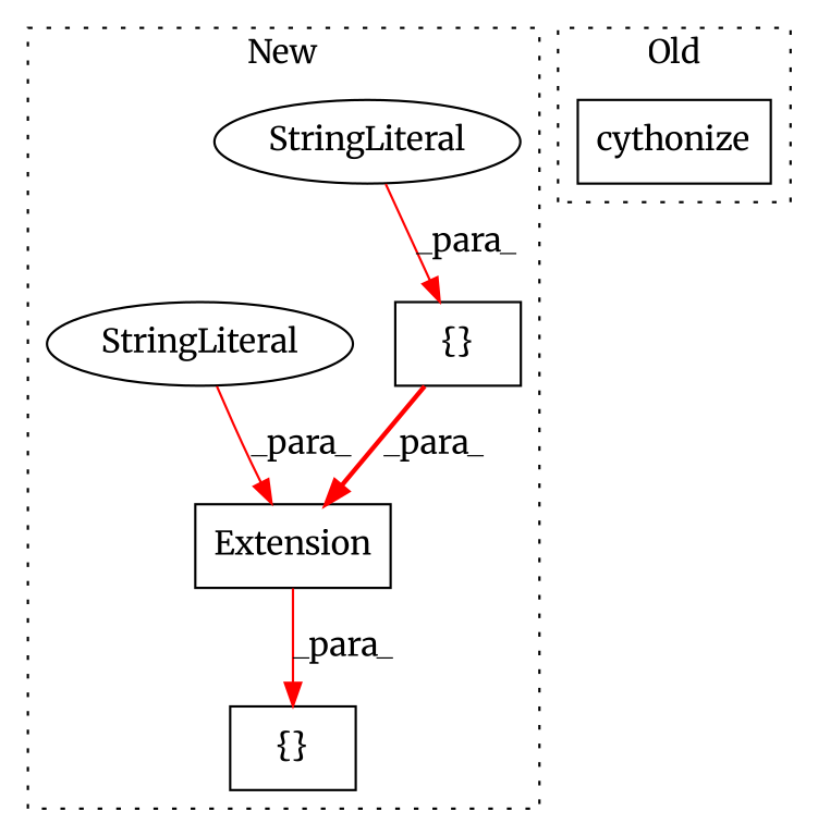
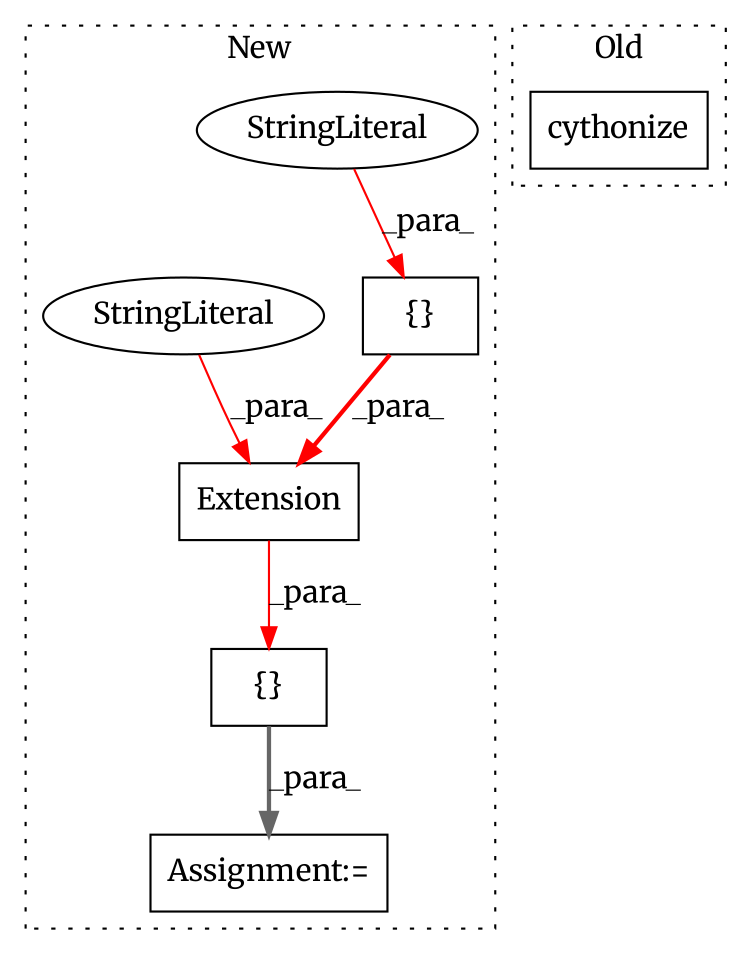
  digraph {
    fontname=Merriweather
    node [a=4 l="1,1" shape=box fontname=Merriweather]
    edge [color=red style=solid fontname=Merriweather]
    n1 [label="{}" s="919,961"]
    n2 [a=45 l=41 label=StringLiteral s=920 shape=ellipse]
    n3 [a=32 l="10,1" label=Extension s="859,962"]
    n4 [a=45 l=37 label=StringLiteral s=869 shape=ellipse]
    n5 [label="{}" s="858,963"]
+   n6 [a=7 l=1 label="Assignment:=" s=848]
    n7 [a=32 l="10,1" label=cythonize s="950,1000"]
    subgraph cluster_1 {
      label=New
      style=dotted
      n1
      n2
      n3
      n4
      n5
+     n6
    }
    subgraph cluster_2 {
      label=Old
      style=dotted
      n7
    }
    n1 -> n3 [label=_para_ style=bold]
    n2 -> n1 [label=_para_]
    n3 -> n5 [label=_para_]
    n4 -> n3 [label=_para_]
+   n5 -> n6 [label=_para_ color=gray40 style=bold]
  }
